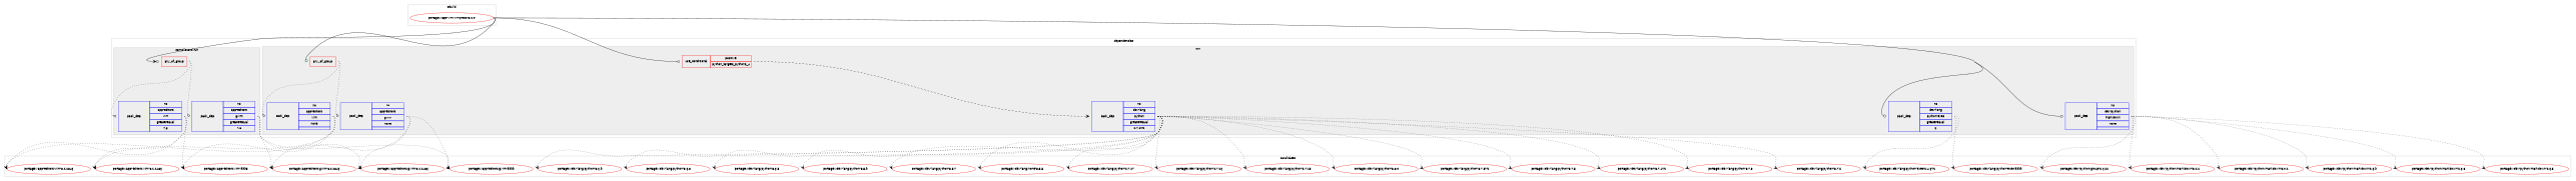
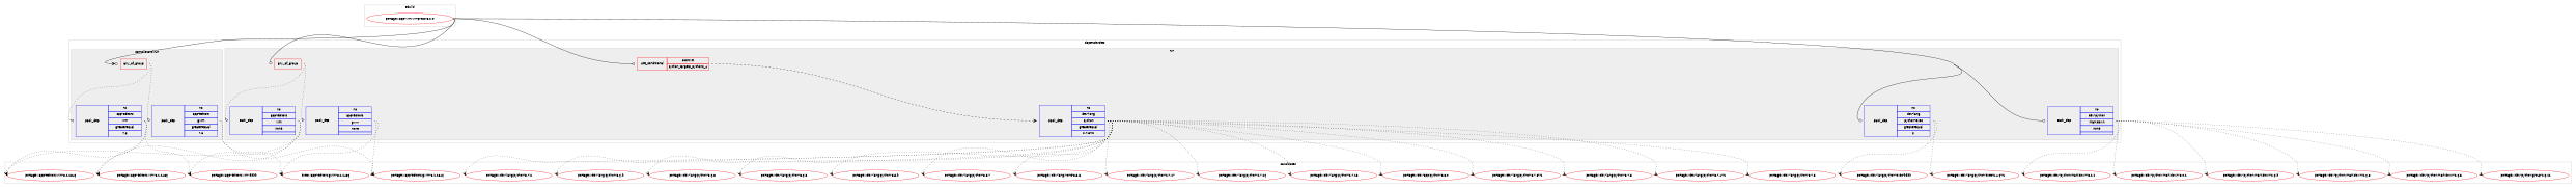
  digraph {
    compound=true
    concentrate=true
    fontname=Helvetica
    fontsize=10
    newrank=true
    rankdir=TB
    ranksep=1.5
    node [color=red fontname=Helvetica fontsize=10]
    edge [arrowhead=vee headport=w style=dotted tailport=e weight=100]
    n1 [label="portage://app-vim/vimpress-3.2.0" width=4]
    n2 [color=blue label=<<TABLE BORDER="0" CELLBORDER="1" CELLSPACING="0" CELLPADDING="4" WIDTH="220"><TR><TD ROWSPAN="6" CELLPADDING="30">pack_dep</TD></TR><TR><TD WIDTH="110">no</TD></TR><TR><TD>app-editors</TD></TR><TR><TD>vim</TD></TR><TR><TD>greaterequal</TD></TR><TR><TD>7.3</TD></TR></TABLE>> shape=none]
    n3 [color=blue label=<<TABLE BORDER="0" CELLBORDER="1" CELLSPACING="0" CELLPADDING="4" WIDTH="220"><TR><TD ROWSPAN="6" CELLPADDING="30">pack_dep</TD></TR><TR><TD WIDTH="110">no</TD></TR><TR><TD>app-editors</TD></TR><TR><TD>gvim</TD></TR><TR><TD>greaterequal</TD></TR><TR><TD>7.3</TD></TR></TABLE>> shape=none]
    n4 [label=<<TABLE BORDER="0" CELLBORDER="1" CELLSPACING="0" CELLPADDING="4"><TR><TD CELLPADDING="10">any_of_group</TD></TR></TABLE>> shape=none]
    n5 [color=blue label=<<TABLE BORDER="0" CELLBORDER="1" CELLSPACING="0" CELLPADDING="4" WIDTH="220"><TR><TD ROWSPAN="6" CELLPADDING="30">pack_dep</TD></TR><TR><TD WIDTH="110">no</TD></TR><TR><TD>app-editors</TD></TR><TR><TD>vim</TD></TR><TR><TD>none</TD></TR><TR><TD></TD></TR></TABLE>> shape=none]
    n6 [color=blue label=<<TABLE BORDER="0" CELLBORDER="1" CELLSPACING="0" CELLPADDING="4" WIDTH="220"><TR><TD ROWSPAN="6" CELLPADDING="30">pack_dep</TD></TR><TR><TD WIDTH="110">no</TD></TR><TR><TD>app-editors</TD></TR><TR><TD>gvim</TD></TR><TR><TD>none</TD></TR><TR><TD></TD></TR></TABLE>> shape=none]
    n7 [label=<<TABLE BORDER="0" CELLBORDER="1" CELLSPACING="0" CELLPADDING="4"><TR><TD CELLPADDING="10">any_of_group</TD></TR></TABLE>> shape=none]
    n8 [color=blue label=<<TABLE BORDER="0" CELLBORDER="1" CELLSPACING="0" CELLPADDING="4" WIDTH="220"><TR><TD ROWSPAN="6" CELLPADDING="30">pack_dep</TD></TR><TR><TD WIDTH="110">no</TD></TR><TR><TD>dev-lang</TD></TR><TR><TD>python</TD></TR><TR><TD>greaterequal</TD></TR><TR><TD>2.7.5-r2</TD></TR></TABLE>> shape=none]
    n9 [label=<<TABLE BORDER="0" CELLBORDER="1" CELLSPACING="0" CELLPADDING="4"><TR><TD ROWSPAN="3" CELLPADDING="10">use_conditional</TD></TR><TR><TD>positive</TD></TR><TR><TD>python_targets_python2_4</TD></TR></TABLE>> shape=none]
    n10 [color=blue label=<<TABLE BORDER="0" CELLBORDER="1" CELLSPACING="0" CELLPADDING="4" WIDTH="220"><TR><TD ROWSPAN="6" CELLPADDING="30">pack_dep</TD></TR><TR><TD WIDTH="110">no</TD></TR><TR><TD>dev-lang</TD></TR><TR><TD>python-exec</TD></TR><TR><TD>greaterequal</TD></TR><TR><TD>2</TD></TR></TABLE>> shape=none]
    n11 [color=blue label=<<TABLE BORDER="0" CELLBORDER="1" CELLSPACING="0" CELLPADDING="4" WIDTH="220"><TR><TD ROWSPAN="6" CELLPADDING="30">pack_dep</TD></TR><TR><TD WIDTH="110">no</TD></TR><TR><TD>dev-python</TD></TR><TR><TD>markdown</TD></TR><TR><TD>none</TD></TR><TR><TD></TD></TR></TABLE>> shape=none]
    n12 [label="portage://app-editors/vim-8.1.1486" width=4]
    n13 [label="portage://app-editors/vim-8.1.1846" width=4]
-   n14 [label="portage://app-editors/vim-9995" width=4]
-   n15 [label="portage://app-editors/gvim-8.1.1486" width=4]
+   n14 [label="portage://app-editors/vim-9999" width=4]
+   n15 [label="exec://app-editors/gvim-8.1.1486" width=4]
    n16 [label="portage://app-editors/gvim-8.1.1846" width=4]
-   n17 [label="portage://app-editors/gvim-9999" width=4]
    n18 [label="portage://dev-lang/python-2.7.15" width=4]
    n19 [label="portage://dev-lang/python-2.7.16" width=4]
    n20 [label="portage://dev-lang/python-2.7.17" width=4]
    n21 [label="portage://dev-lang/none-3.5.5" width=4]
    n22 [label="portage://dev-lang/python-3.5.7" width=4]
    n23 [label="portage://dev-lang/python-3.5.9" width=4]
    n24 [label="portage://dev-lang/python-3.6.5" width=4]
    n25 [label="portage://dev-lang/python-3.6.8" width=4]
    n26 [label="portage://dev-lang/python-3.6.9" width=4]
    n27 [label="portage://dev-lang/python-3.7.2" width=4]
    n28 [label="portage://dev-lang/python-3.7.3" width=4]
    n29 [label="portage://dev-lang/python-3.7.4-r1" width=4]
    n30 [label="portage://dev-lang/python-3.7.5" width=4]
    n31 [label="portage://dev-lang/python-3.7.5-r1" width=4]
-   n32 [label="portage://dev-lang/python-3.8.0" width=4]
+   n32 [label="portage://dev-app/python-3.8.0" width=4]
    n33 [label="portage://dev-lang/python-exec-2.4.6-r1" width=4]
    n34 [label="portage://dev-lang/python-exec-9999" width=4]
    n35 [label="portage://dev-python/group-2.6.11" width=4]
    n36 [label="portage://dev-python/markdown-2.6.5" width=4]
    n37 [label="portage://dev-python/markdown-2.6.8" width=4]
    n38 [label="portage://dev-python/markdown-2.6.9" width=4]
    n39 [label="portage://dev-python/markdown-3.0.1" width=4]
    n40 [label="portage://dev-python/markdown-3.1.1" width=4]
    subgraph cluster_1 {
      color=gray
      label=<<i>ebuild</i>>
      rank=same
      n1
    }
    subgraph cluster_2 {
      color=gray
      label=<<i>dependencies</i>>
      subgraph cluster_3 {
        color=gray
        fillcolor="#eeeeee"
        label=<<i>compile</i>>
        style=filled
      }
      subgraph cluster_4 {
        color=gray
        fillcolor="#eeeeee"
        label=<<i>compile and run</i>>
        style=filled
        subgraph sub_5 {
          color=gray
          fillcolor="#eeeeee"
          label=<<i>compile and run</i>>
          style=filled
          n4
          subgraph sub_6 {
            color=gray
            fillcolor="#eeeeee"
            label=<<i>compile and run</i>>
            style=filled
            n2
          }
          subgraph sub_7 {
            color=gray
            fillcolor="#eeeeee"
            label=<<i>compile and run</i>>
            style=filled
            n3
          }
        }
      }
      subgraph cluster_8 {
        color=gray
        fillcolor="#eeeeee"
        label=<<i>run</i>>
        style=filled
        subgraph sub_9 {
          color=gray
          fillcolor="#eeeeee"
          label=<<i>run</i>>
          style=filled
          n7
          subgraph sub_10 {
            color=gray
            fillcolor="#eeeeee"
            label=<<i>run</i>>
            style=filled
            n5
          }
          subgraph sub_11 {
            color=gray
            fillcolor="#eeeeee"
            label=<<i>run</i>>
            style=filled
            n6
          }
        }
        subgraph sub_12 {
          color=gray
          fillcolor="#eeeeee"
          label=<<i>run</i>>
          style=filled
          n9
          subgraph sub_13 {
            color=gray
            fillcolor="#eeeeee"
            label=<<i>run</i>>
            style=filled
            n8
          }
        }
        subgraph sub_14 {
          color=gray
          fillcolor="#eeeeee"
          label=<<i>run</i>>
          style=filled
          n10
        }
        subgraph sub_15 {
          color=gray
          fillcolor="#eeeeee"
          label=<<i>run</i>>
          style=filled
          n11
        }
      }
    }
    subgraph cluster_16 {
      color=gray
      label=<<i>candidates</i>>
      rank=same
      subgraph sub_17 {
        color=black
        label=<<i>candidates</i>>
        nodesep=1
        rank=same
        n12
        n13
        n14
      }
      subgraph sub_18 {
        color=black
        label=<<i>candidates</i>>
        nodesep=1
        rank=same
        n15
        n16
-       n17
      }
      subgraph sub_19 {
        color=black
        label=<<i>candidates</i>>
        nodesep=1
        rank=same
        n12
        n13
        n14
      }
      subgraph sub_20 {
        color=black
        label=<<i>candidates</i>>
        nodesep=1
        rank=same
        n15
        n16
-       n17
      }
      subgraph sub_21 {
        color=black
        label=<<i>candidates</i>>
        nodesep=1
        rank=same
        n18
        n19
        n20
        n21
        n22
        n23
        n24
        n25
        n26
        n27
        n28
        n29
        n30
        n31
        n32
      }
      subgraph sub_22 {
        color=black
        label=<<i>candidates</i>>
        nodesep=1
        rank=same
        n33
        n34
      }
      subgraph sub_23 {
        color=black
        label=<<i>candidates</i>>
        nodesep=1
        rank=same
        n35
        n36
        n37
        n38
        n39
        n40
      }
    }
    n1 -> n4 [arrowhead=odotvee style=solid weight=20]
    n1 -> n7 [arrowhead=odot style=solid weight=20]
    n1 -> n9 [arrowhead=oinv style=solid weight=20]
    n1 -> n10 [arrowhead=odot style=solid weight=20]
    n1 -> n11 [arrowhead=odot style=solid weight=20]
    n2 -> n12
    n2 -> n13
    n2 -> n14
    n3 -> n15
    n3 -> n16
-   n3 -> n17
    n4 -> n2 [arrowhead=oinv weight=20]
    n4 -> n3 [arrowhead=oinv weight=20]
    n5 -> n12
    n5 -> n13
    n5 -> n14
    n6 -> n15
    n6 -> n16
-   n6 -> n17
    n7 -> n5 [arrowhead=oinv weight=20]
    n7 -> n6 [arrowhead=oinv weight=20]
    n8 -> n18
    n8 -> n19
    n8 -> n20
    n8 -> n21
    n8 -> n22
    n8 -> n23
    n8 -> n24
    n8 -> n25
    n8 -> n26
    n8 -> n27
    n8 -> n28
    n8 -> n29
    n8 -> n30
    n8 -> n31
    n8 -> n32
    n9 -> n8 [style=dashed weight=20]
    n10 -> n33
    n10 -> n34
    n11 -> n35
    n11 -> n36
    n11 -> n37
    n11 -> n38
    n11 -> n39
    n11 -> n40
  }
